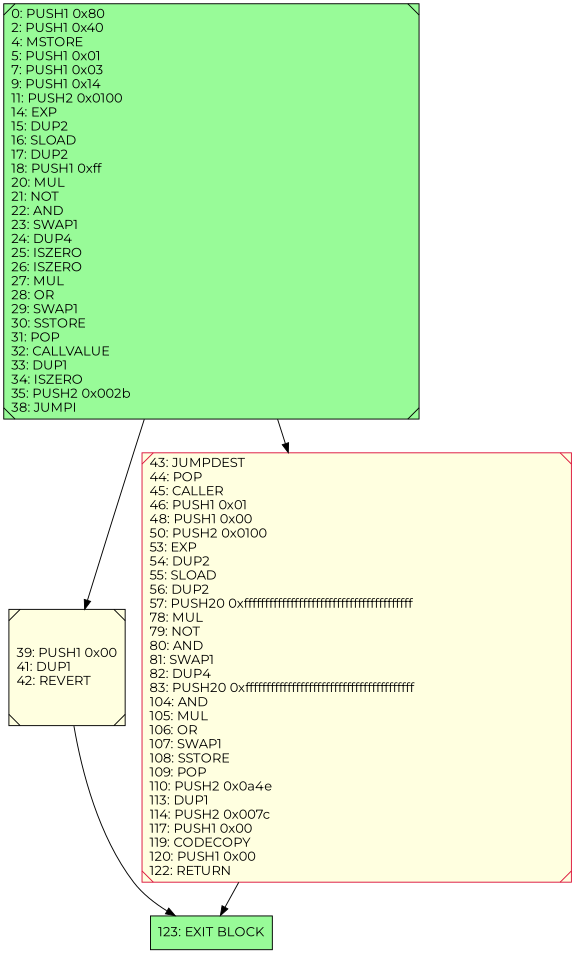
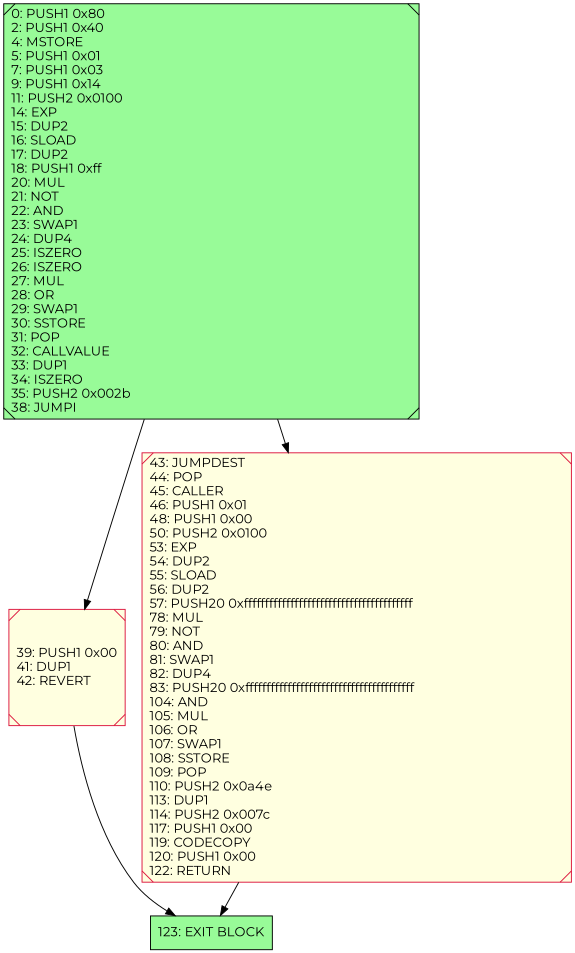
  digraph {
    rankdir=UD
    fontname=Montserrat
    node [color=crimson fillcolor=lightyellow fontcolor=black fontname=Montserrat shape=Msquare style=filled]
    edge [fontname=Montserrat]
-   n1 [color=black label="39: PUSH1 0x00\l41: DUP1\l42: REVERT\l"]
+   n1 [label="39: PUSH1 0x00\l41: DUP1\l42: REVERT\l"]
    n2 [color=black fillcolor=palegreen label="123: EXIT BLOCK\l" shape=box]
    n3 [label="43: JUMPDEST\l44: POP\l45: CALLER\l46: PUSH1 0x01\l48: PUSH1 0x00\l50: PUSH2 0x0100\l53: EXP\l54: DUP2\l55: SLOAD\l56: DUP2\l57: PUSH20 0xffffffffffffffffffffffffffffffffffffffff\l78: MUL\l79: NOT\l80: AND\l81: SWAP1\l82: DUP4\l83: PUSH20 0xffffffffffffffffffffffffffffffffffffffff\l104: AND\l105: MUL\l106: OR\l107: SWAP1\l108: SSTORE\l109: POP\l110: PUSH2 0x0a4e\l113: DUP1\l114: PUSH2 0x007c\l117: PUSH1 0x00\l119: CODECOPY\l120: PUSH1 0x00\l122: RETURN\l"]
    n4 [color=black fillcolor=palegreen label="0: PUSH1 0x80\l2: PUSH1 0x40\l4: MSTORE\l5: PUSH1 0x01\l7: PUSH1 0x03\l9: PUSH1 0x14\l11: PUSH2 0x0100\l14: EXP\l15: DUP2\l16: SLOAD\l17: DUP2\l18: PUSH1 0xff\l20: MUL\l21: NOT\l22: AND\l23: SWAP1\l24: DUP4\l25: ISZERO\l26: ISZERO\l27: MUL\l28: OR\l29: SWAP1\l30: SSTORE\l31: POP\l32: CALLVALUE\l33: DUP1\l34: ISZERO\l35: PUSH2 0x002b\l38: JUMPI\l"]
    n1 -> n2
    n3 -> n2
    n4 -> n1
    n4 -> n3
  }
